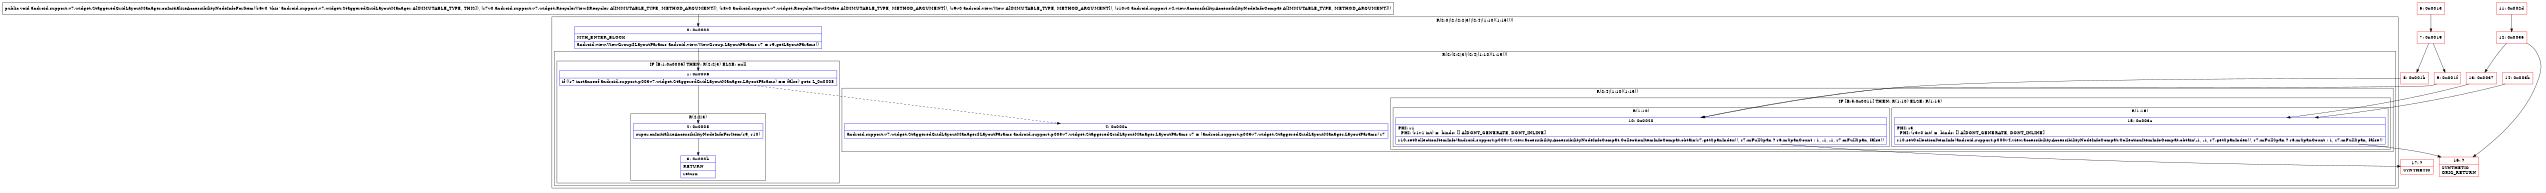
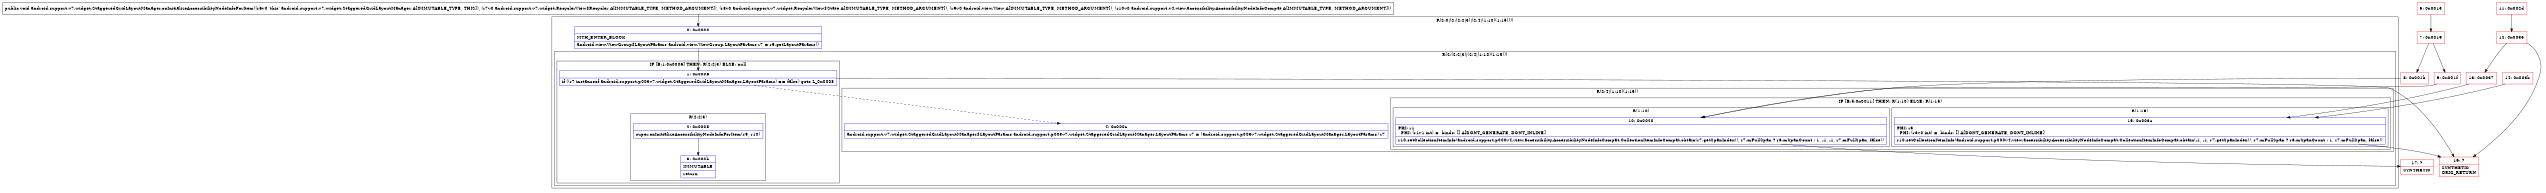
  digraph {
    node [color=red shape=record]
    n1 [color=blue label="{2\:\ 0x0008|super.onInitializeAccessibilityNodeInfoForItem(r9, r10)\l}"]
-   n2 [color=blue label="{3\:\ 0x000b|RETURN\l|return\l}"]
+   n2 [color=blue label="{3\:\ 0x000b|IMMUTABLE\l|return\l}"]
    n3 [color=blue label="{1\:\ 0x0006|if ((r7 instanceof android.support.p003v7.widget.StaggeredGridLayoutManager.LayoutParams) == false) goto L_0x0008\l}"]
    n4 [color=blue label="{10\:\ 0x0020|PHI: r1 \l  PHI: (r1v1 int) =  binds: [] A[DONT_GENERATE, DONT_INLINE]\l|r10.setCollectionItemInfo(android.support.p000v4.view.accessibility.AccessibilityNodeInfoCompat.CollectionItemInfoCompat.obtain(r7.getSpanIndex(), r7.mFullSpan ? r6.mSpanCount : 1, \-1, \-1, r7.mFullSpan, false))\l}"]
    n5 [color=blue label="{15\:\ 0x003c|PHI: r3 \l  PHI: (r3v0 int) =  binds: [] A[DONT_GENERATE, DONT_INLINE]\l|r10.setCollectionItemInfo(android.support.p000v4.view.accessibility.AccessibilityNodeInfoCompat.CollectionItemInfoCompat.obtain(\-1, \-1, r7.getSpanIndex(), r7.mFullSpan ? r6.mSpanCount : 1, r7.mFullSpan, false))\l}"]
    n6 [color=blue label="{4\:\ 0x000c|android.support.v7.widget.StaggeredGridLayoutManager$LayoutParams android.support.p003v7.widget.StaggeredGridLayoutManager.LayoutParams r7 = (android.support.p003v7.widget.StaggeredGridLayoutManager.LayoutParams) r7\l}"]
    n7 [color=blue label="{0\:\ 0x0000|MTH_ENTER_BLOCK\l|android.view.ViewGroup$LayoutParams android.view.ViewGroup.LayoutParams r7 = r9.getLayoutParams()\l}"]
    n8 [label="{17\:\ ?|SYNTHETIC\l}"]
    n9 [label="{16\:\ ?|SYNTHETIC\lORIG_RETURN\l}"]
    n10 [label="{6\:\ 0x0013}"]
    n11 [label="{7\:\ 0x0019}"]
    n12 [label="{11\:\ 0x002d}"]
    n13 [label="{12\:\ 0x0035}"]
    n14 [label="{8\:\ 0x001b}"]
    n15 [label="{9\:\ 0x001f}"]
    n16 [label="{13\:\ 0x0037}"]
    n17 [label="{14\:\ 0x003b}"]
    n18 [label="{public void android.support.v7.widget.StaggeredGridLayoutManager.onInitializeAccessibilityNodeInfoForItem((r6v0 'this' android.support.v7.widget.StaggeredGridLayoutManager A[IMMUTABLE_TYPE, THIS]), (r7v0 android.support.v7.widget.RecyclerView$Recycler A[IMMUTABLE_TYPE, METHOD_ARGUMENT]), (r8v0 android.support.v7.widget.RecyclerView$State A[IMMUTABLE_TYPE, METHOD_ARGUMENT]), (r9v0 android.view.View A[IMMUTABLE_TYPE, METHOD_ARGUMENT]), (r10v0 android.support.v4.view.accessibility.AccessibilityNodeInfoCompat A[IMMUTABLE_TYPE, METHOD_ARGUMENT])) }" color=""]
    subgraph cluster_1 {
      label="R(2:0|(2:(2:2|3)|(2:4|(1:10)(1:15))))"
      n7
      subgraph cluster_2 {
        label="R(2:(2:2|3)|(2:4|(1:10)(1:15)))"
        subgraph cluster_3 {
          label="IF [B:1:0x0006] THEN: R(2:2|3) ELSE: null"
          n3
          subgraph cluster_4 {
            label="R(2:2|3)"
            n1
            n2
          }
        }
        subgraph cluster_5 {
          label="R(2:4|(1:10)(1:15))"
          n6
          subgraph cluster_6 {
            label="IF [B:5:0x0011] THEN: R(1:10) ELSE: R(1:15)"
            subgraph cluster_7 {
              label="R(1:10)"
              n4
            }
            subgraph cluster_8 {
              label="R(1:19)"
              n5
            }
          }
        }
      }
    }
    n1 -> n2
-   n3 -> n1
+   n3 -> n9
    n3 -> n6 [style=dashed]
    n4 -> n8
    n5 -> n9
    n7 -> n3
    n10 -> n11
    n11 -> n14
    n11 -> n15
    n12 -> n13
    n13 -> n9
    n13 -> n16
    n14 -> n4
    n15 -> n4
    n16 -> n5
    n17 -> n5
    n18 -> n7
  }
